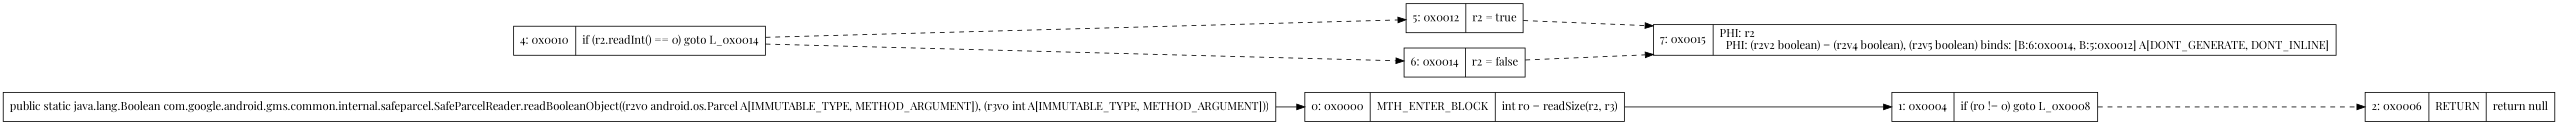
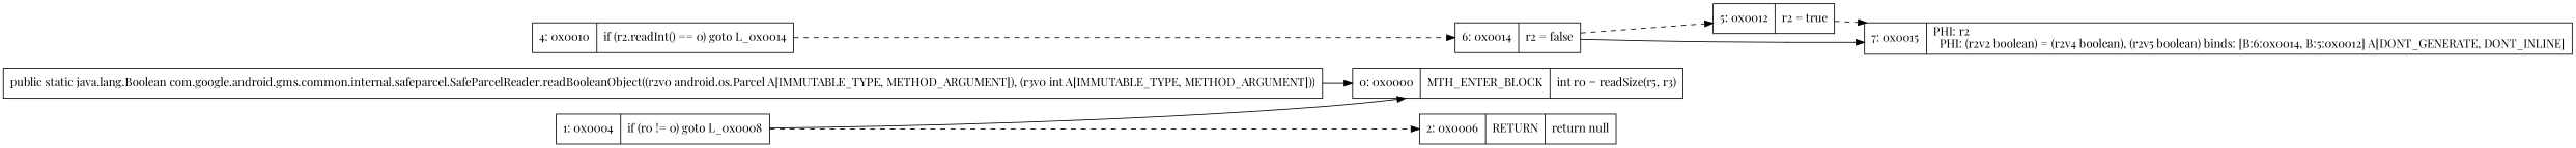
  digraph {
    fontname="Playfair Display"
    rankdir=LR
    node [fontname="Playfair Display" shape=record]
    edge [fontname="Playfair Display" style=dashed]
-   n1 [label="{0\:\ 0x0000|MTH_ENTER_BLOCK\l|int r0 = readSize(r2, r3)\l}"]
+   n1 [label="{0\:\ 0x0000|MTH_ENTER_BLOCK\l|int r0 = readSize(r5, r3)\l}"]
    n2 [label="{1\:\ 0x0004|if (r0 != 0) goto L_0x0008\l}"]
    n3 [label="{2\:\ 0x0006|RETURN\l|return null\l}"]
    n4 [label="{4\:\ 0x0010|if (r2.readInt() == 0) goto L_0x0014\l}"]
    n5 [label="{5\:\ 0x0012|r2 = true\l}"]
    n6 [label="{6\:\ 0x0014|r2 = false\l}"]
    n7 [label="{7\:\ 0x0015|PHI: r2 \l  PHI: (r2v2 boolean) = (r2v4 boolean), (r2v5 boolean) binds: [B:6:0x0014, B:5:0x0012] A[DONT_GENERATE, DONT_INLINE]\l}"]
    n8 [label="{public static java.lang.Boolean com.google.android.gms.common.internal.safeparcel.SafeParcelReader.readBooleanObject((r2v0 android.os.Parcel A[IMMUTABLE_TYPE, METHOD_ARGUMENT]), (r3v0 int A[IMMUTABLE_TYPE, METHOD_ARGUMENT])) }"]
-   n1 -> n2 [style=""]
+   n2 -> n1 [style=""]
    n2 -> n3
-   n4 -> n5
+   n6 -> n5
    n4 -> n6
    n5 -> n7
-   n6 -> n7
+   n6 -> n7 [style=""]
    n8 -> n1 [style=""]
  }
